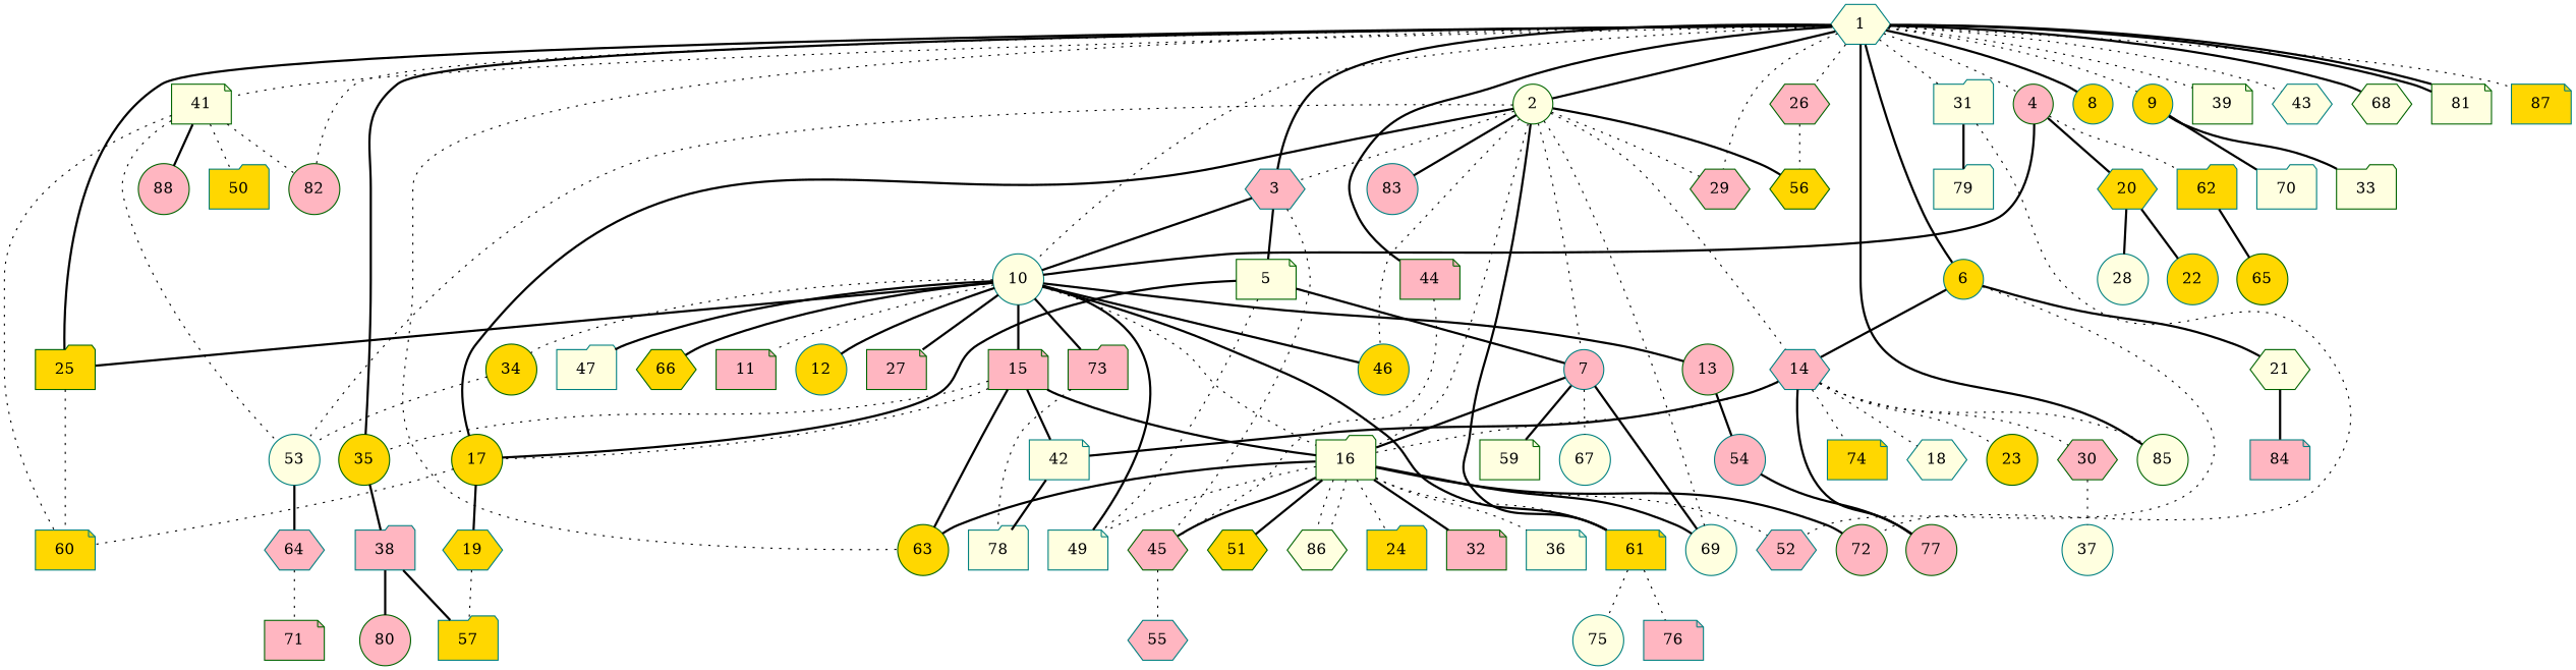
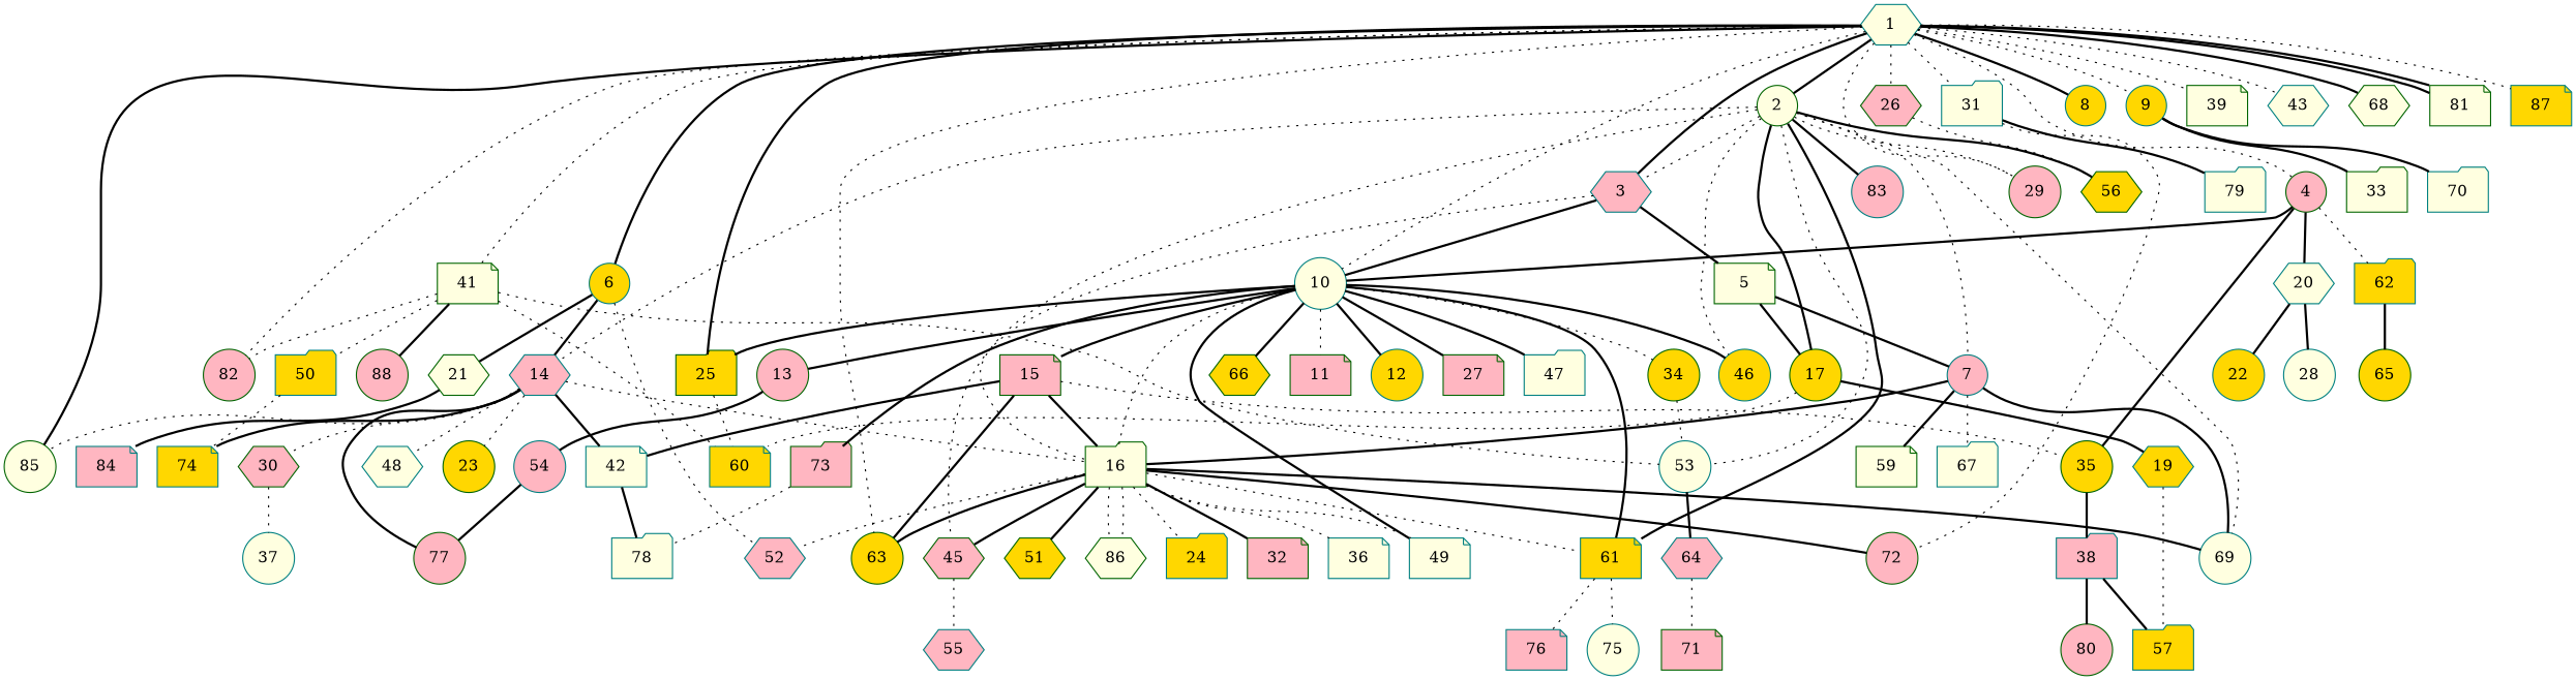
  graph {
    node [color=teal fillcolor=lightyellow shape=circle style=filled]
    edge [style=bold]
    1 [shape=hexagon]
    2 [color=darkgreen]
    3 [fillcolor=lightpink shape=hexagon]
    4 [color=darkgreen fillcolor=lightpink]
    6 [fillcolor=gold]
    8 [fillcolor=gold]
    9 [fillcolor=gold]
    10
    25 [color=darkgreen fillcolor=gold shape=folder]
    26 [color=darkgreen fillcolor=lightpink shape=hexagon]
-   29 [color=darkgreen fillcolor=lightpink shape=hexagon]
+   29 [color=darkgreen fillcolor=lightpink]
    31 [shape=folder]
    35 [color=darkgreen fillcolor=gold]
    39 [color=darkgreen shape=note]
    41 [color=darkgreen shape=note]
    43 [shape=hexagon]
-   44 [color=darkgreen fillcolor=lightpink shape=note]
    63 [color=darkgreen fillcolor=gold]
    68 [color=darkgreen shape=hexagon]
    81 [color=darkgreen shape=note]
    82 [color=darkgreen fillcolor=lightpink]
    85 [color=darkgreen]
    87 [fillcolor=gold shape=note]
    7 [fillcolor=lightpink]
    14 [fillcolor=lightpink shape=hexagon]
    16 [color=darkgreen shape=folder]
    17 [color=darkgreen fillcolor=gold]
    46 [fillcolor=gold]
    53
    56 [color=darkgreen fillcolor=gold shape=hexagon]
    61 [fillcolor=gold shape=note]
    69
    83 [fillcolor=lightpink]
    5 [color=darkgreen shape=note]
    45 [color=darkgreen fillcolor=lightpink shape=hexagon]
-   20 [fillcolor=gold shape=hexagon]
+   20 [shape=hexagon]
    62 [fillcolor=gold shape=folder]
    21 [color=darkgreen shape=hexagon]
    52 [fillcolor=lightpink shape=hexagon]
    33 [color=darkgreen shape=folder]
    70 [shape=folder]
    49 [shape=note]
    11 [color=darkgreen fillcolor=lightpink shape=note]
    12 [fillcolor=gold]
    13 [color=darkgreen fillcolor=lightpink]
    15 [color=darkgreen fillcolor=lightpink shape=note]
    27 [color=darkgreen fillcolor=lightpink shape=note]
    34 [color=darkgreen fillcolor=gold]
    47 [shape=folder]
    66 [color=darkgreen fillcolor=gold shape=hexagon]
    73 [color=darkgreen fillcolor=lightpink shape=folder]
    60 [fillcolor=gold shape=note]
    72 [color=darkgreen fillcolor=lightpink]
    79 [shape=folder]
    38 [fillcolor=lightpink shape=folder]
    n56 [color=darkgreen fillcolor=lightpink label=88]
    50 [fillcolor=gold shape=folder]
    59 [color=darkgreen shape=note]
-   67
-   18 [shape=hexagon]
+   67 [shape=folder]
+   18 [shape=hexagon label=48]
    23 [color=darkgreen fillcolor=gold]
    30 [color=darkgreen fillcolor=lightpink shape=hexagon]
    42 [shape=note]
    74 [fillcolor=gold shape=note]
    77 [color=darkgreen fillcolor=lightpink]
    24 [fillcolor=gold shape=folder]
    32 [color=darkgreen fillcolor=lightpink shape=note]
    36 [shape=note]
    51 [color=darkgreen fillcolor=gold shape=hexagon]
    86 [color=darkgreen shape=hexagon]
    19 [fillcolor=gold shape=hexagon]
    64 [fillcolor=lightpink shape=hexagon]
    75
    76 [fillcolor=lightpink shape=note]
    55 [fillcolor=lightpink shape=hexagon]
    22 [fillcolor=gold]
    28
    65 [color=darkgreen fillcolor=gold]
    84 [fillcolor=lightpink shape=note]
    54 [fillcolor=lightpink]
    78 [shape=folder]
    37
    57 [fillcolor=gold shape=folder]
    80 [color=darkgreen fillcolor=lightpink]
    71 [color=darkgreen fillcolor=lightpink shape=note]
    1 -- 2
    1 -- 3
    1 -- 4 [style=dotted]
    1 -- 6
    1 -- 8
    1 -- 9 [style=dotted]
    1 -- 10 [style=dotted]
    1 -- 25
    1 -- 26 [style=dotted]
    1 -- 29 [style=dotted]
    1 -- 31 [style=dotted]
-   1 -- 35
+   4 -- 35
    1 -- 39 [style=dotted]
    1 -- 41 [style=dotted]
    1 -- 43 [style=dotted]
-   1 -- 44
    1 -- 63 [style=dotted]
    1 -- 68
    1 -- 81
    1 -- 81
    1 -- 82 [style=dotted]
    1 -- 85
    1 -- 87 [style=dotted]
    2 -- 3 [style=dotted]
    2 -- 29 [style=dotted]
    2 -- 7 [style=dotted]
    2 -- 14 [style=dotted]
    2 -- 16 [style=dotted]
    2 -- 17
    2 -- 46 [style=dotted]
    2 -- 53 [style=dotted]
    2 -- 56
    2 -- 61
    2 -- 69 [style=dotted]
    2 -- 83
    3 -- 10
    3 -- 5
    3 -- 45 [style=dotted]
    4 -- 10
    4 -- 20
    4 -- 62 [style=dotted]
    6 -- 14
    6 -- 21
    6 -- 52 [style=dotted]
    9 -- 33
    9 -- 70
    10 -- 25
    10 -- 16 [style=dotted]
    10 -- 46
    10 -- 61
    10 -- 49
    10 -- 11 [style=dotted]
    10 -- 12
    10 -- 13
    10 -- 15
    10 -- 27
    10 -- 34 [style=dotted]
    10 -- 47
    10 -- 66
    10 -- 73
    25 -- 60 [style=dotted]
    26 -- 56 [style=dotted]
    31 -- 72 [style=dotted]
    31 -- 79
    35 -- 38
    41 -- 82 [style=dotted]
    41 -- 53 [style=dotted]
    41 -- 60 [style=dotted]
    41 -- n56
    41 -- 50 [style=dotted]
-   44 -- 45 [style=dotted]
    7 -- 16
    7 -- 69
    7 -- 59
    7 -- 67 [style=dotted]
    14 -- 85 [style=dotted]
    14 -- 16 [style=dotted]
    14 -- 18 [style=dotted]
    14 -- 23 [style=dotted]
    14 -- 30 [style=dotted]
    14 -- 42
-   14 -- 74 [style=dotted]
+   14 -- 74
    14 -- 77
    16 -- 63
    16 -- 61 [style=dotted]
    16 -- 69
    16 -- 45
    16 -- 52 [style=dotted]
    16 -- 49 [style=dotted]
    16 -- 72
    16 -- 24 [style=dotted]
    16 -- 32
    16 -- 36 [style=dotted]
    16 -- 51
    16 -- 86 [style=dotted]
    16 -- 86 [style=dotted]
    17 -- 60 [style=dotted]
    17 -- 19
    53 -- 64
    61 -- 75 [style=dotted]
    61 -- 76 [style=dotted]
    5 -- 7
    5 -- 17
-   5 -- 49 [style=dotted]
    45 -- 55 [style=dotted]
    20 -- 22
    20 -- 28
    62 -- 65
    21 -- 84
    13 -- 54
    15 -- 35 [style=dotted]
    15 -- 63
    15 -- 16
-   15 -- 17 [style=dotted]
    15 -- 42
    34 -- 53 [style=dotted]
    73 -- 78 [style=dotted]
    38 -- 57
    38 -- 80
+   50 -- 74 [style=dotted]
    30 -- 37 [style=dotted]
    42 -- 78
    19 -- 57 [style=dotted]
    64 -- 71 [style=dotted]
    54 -- 77
  }
